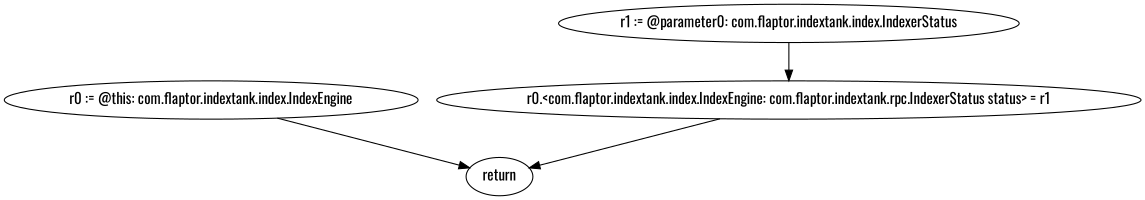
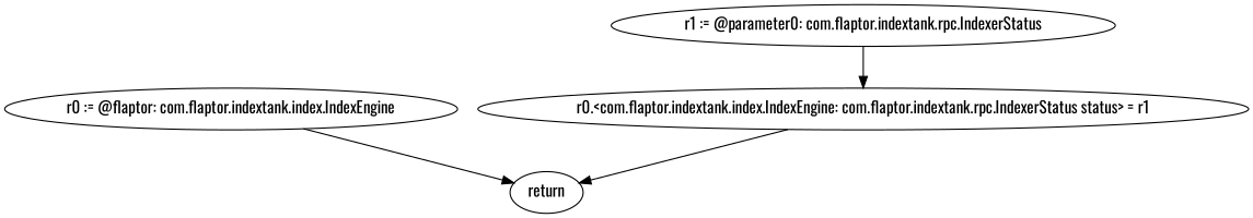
  digraph {
    fontname=Oswald
    node [fontname=Oswald]
    edge [fontname=Oswald]
-   "r0 := @this: com.flaptor.indextank.index.IndexEngine"
+   "r0 := @this: com.flaptor.indextank.index.IndexEngine" [label="r0 := @flaptor: com.flaptor.indextank.index.IndexEngine"]
    return
-   "r1 := @parameter0: com.flaptor.indextank.rpc.IndexerStatus" [label="r1 := @parameter0: com.flaptor.indextank.index.IndexerStatus"]
+   "r1 := @parameter0: com.flaptor.indextank.rpc.IndexerStatus"
    "r0.<com.flaptor.indextank.index.IndexEngine: com.flaptor.indextank.rpc.IndexerStatus status> = r1"
    "r0 := @this: com.flaptor.indextank.index.IndexEngine" -> return
    "r1 := @parameter0: com.flaptor.indextank.rpc.IndexerStatus" -> "r0.<com.flaptor.indextank.index.IndexEngine: com.flaptor.indextank.rpc.IndexerStatus status> = r1"
    "r0.<com.flaptor.indextank.index.IndexEngine: com.flaptor.indextank.rpc.IndexerStatus status> = r1" -> return
  }
